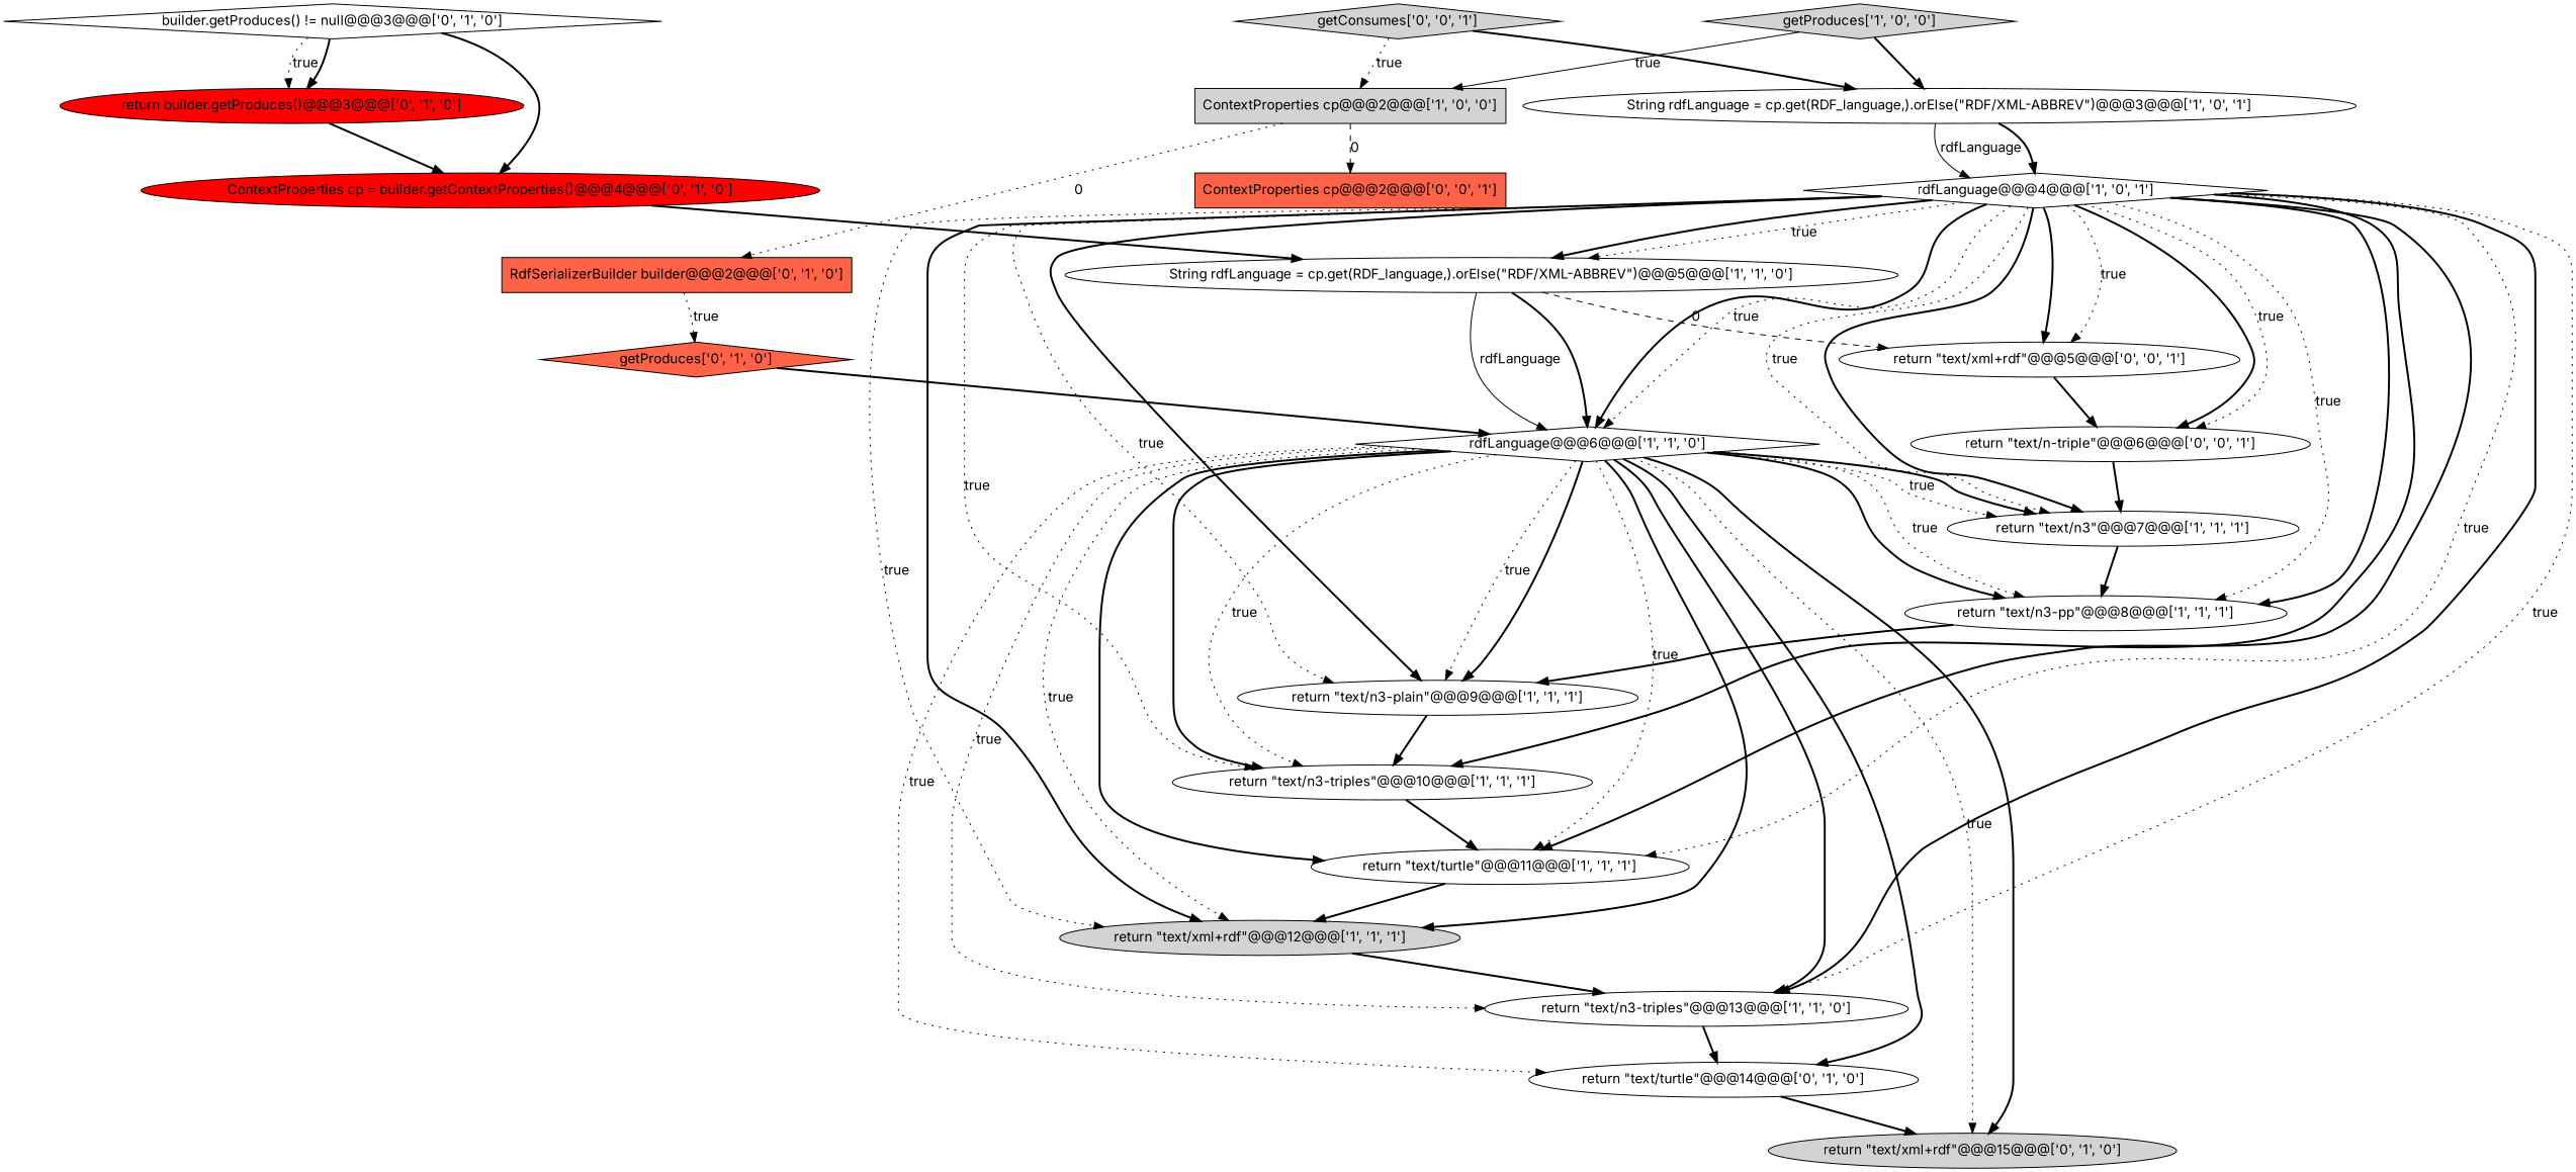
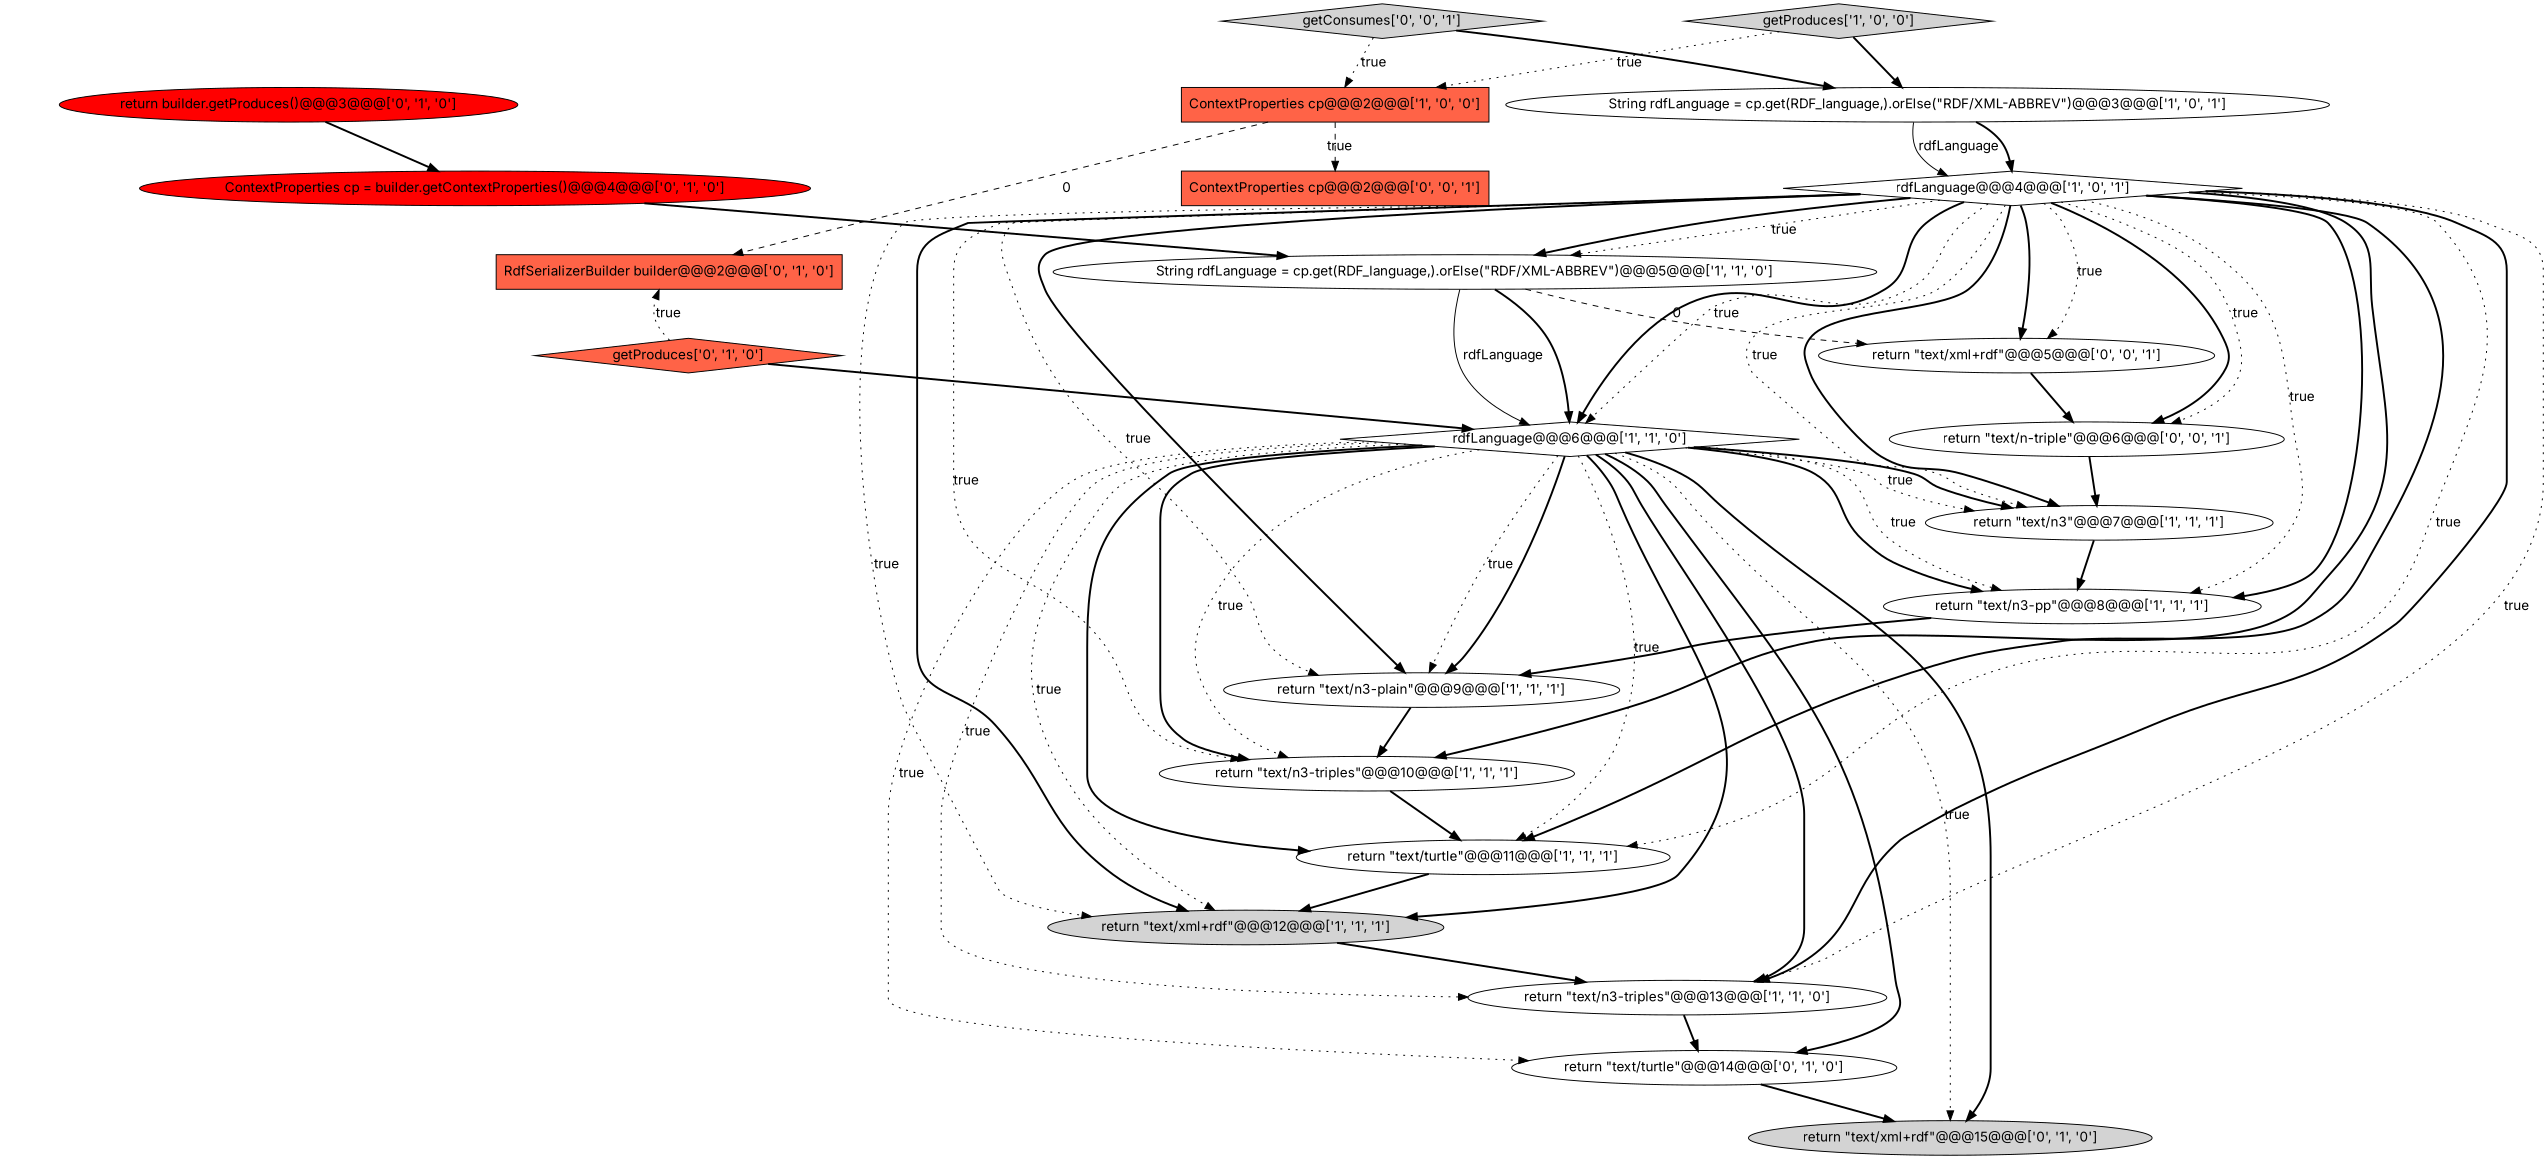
  digraph {
    fontname=Inter
    node [fillcolor=white fontname=Inter shape=ellipse style=filled]
    edge [fontname=Inter style=bold]
    n1 [fillcolor=lightgray label="getProduces['1', '0', '0']" shape=diamond]
-   n2 [fillcolor=lightgray label="ContextProperties cp@@@2@@@['1', '0', '0']" shape=box]
+   n2 [fillcolor=tomato label="ContextProperties cp@@@2@@@['1', '0', '0']" shape=box]
    n3 [label="String rdfLanguage = cp.get(RDF_language,).orElse(\"RDF/XML-ABBREV\")@@@3@@@['1', '0', '1']"]
    n4 [fillcolor=tomato label="RdfSerializerBuilder builder@@@2@@@['0', '1', '0']" shape=box]
    n5 [fillcolor=tomato label="ContextProperties cp@@@2@@@['0', '0', '1']" shape=box]
    n6 [label="rdfLanguage@@@4@@@['1', '0', '1']" shape=diamond]
    n7 [label="return \"text/turtle\"@@@11@@@['1', '1', '1']"]
    n8 [fillcolor=lightgray label="return \"text/xml+rdf\"@@@12@@@['1', '1', '1']"]
    n9 [label="return \"text/n3-triples\"@@@13@@@['1', '1', '0']"]
    n10 [fillcolor=red label="ContextProperties cp = builder.getContextProperties()@@@4@@@['0', '1', '0']"]
    n11 [label="String rdfLanguage = cp.get(RDF_language,).orElse(\"RDF/XML-ABBREV\")@@@5@@@['1', '1', '0']"]
    n12 [label="return \"text/xml+rdf\"@@@5@@@['0', '0', '1']"]
    n13 [label="rdfLanguage@@@6@@@['1', '1', '0']" shape=diamond]
    n14 [label="return \"text/n-triple\"@@@6@@@['0', '0', '1']"]
    n15 [label="return \"text/n3\"@@@7@@@['1', '1', '1']"]
    n16 [label="return \"text/n3-pp\"@@@8@@@['1', '1', '1']"]
    n17 [label="return \"text/n3-plain\"@@@9@@@['1', '1', '1']"]
    n18 [label="return \"text/n3-triples\"@@@10@@@['1', '1', '1']"]
    n19 [fillcolor=red label="return builder.getProduces()@@@3@@@['0', '1', '0']"]
    n20 [label="return \"text/turtle\"@@@14@@@['0', '1', '0']"]
    n21 [fillcolor=lightgray label="return \"text/xml+rdf\"@@@15@@@['0', '1', '0']"]
-   n22 [label="builder.getProduces() != null@@@3@@@['0', '1', '0']" shape=diamond]
    n23 [fillcolor=lightgray label="getConsumes['0', '0', '1']" shape=diamond]
    n24 [fillcolor=tomato label="getProduces['0', '1', '0']" shape=diamond]
-   n1 -> n2 [label=true style=solid]
+   n1 -> n2 [label=true style=dotted]
    n1 -> n3
-   n2 -> n4 [label=0 style=dotted]
-   n2 -> n5 [label=0 style=dashed]
+   n2 -> n4 [label=0 style=dashed]
+   n2 -> n5 [label=true style=dashed]
    n3 -> n6 [label=rdfLanguage style=solid]
    n3 -> n6
    n6 -> n7 [label=true style=dotted]
    n6 -> n7
    n6 -> n8 [label=true style=dotted]
    n6 -> n8
    n6 -> n9
    n6 -> n9 [label=true style=dotted]
    n6 -> n11 [label=true style=dotted]
    n6 -> n11
    n6 -> n12 [label=true style=dotted]
    n6 -> n12
    n6 -> n13
    n6 -> n13 [label=true style=dotted]
    n6 -> n14
    n6 -> n14 [label=true style=dotted]
    n6 -> n15 [label=true style=dotted]
    n6 -> n15
    n6 -> n16
    n6 -> n16 [label=true style=dotted]
    n6 -> n17 [label=true style=dotted]
    n6 -> n17
    n6 -> n18 [label=true style=dotted]
    n6 -> n18
    n7 -> n8
    n8 -> n9
    n9 -> n20
    n10 -> n11
    n11 -> n12 [label=0 style=dashed]
    n11 -> n13
    n11 -> n13 [label=rdfLanguage style=solid]
    n12 -> n14
    n13 -> n7 [label=true style=dotted]
    n13 -> n7
    n13 -> n8
    n13 -> n8 [label=true style=dotted]
    n13 -> n9
    n13 -> n9 [label=true style=dotted]
    n13 -> n15 [label=true style=dotted]
    n13 -> n15
    n13 -> n16 [label=true style=dotted]
    n13 -> n16
    n13 -> n17
    n13 -> n17 [label=true style=dotted]
    n13 -> n18
    n13 -> n18 [label=true style=dotted]
    n13 -> n20
    n13 -> n20 [label=true style=dotted]
    n13 -> n21 [label=true style=dotted]
    n13 -> n21
    n14 -> n15
    n15 -> n16
    n16 -> n17
    n17 -> n18
    n18 -> n7
    n19 -> n10
    n20 -> n21
-   n22 -> n10
-   n22 -> n19 [label=true style=dotted]
-   n22 -> n19
    n23 -> n2 [label=true style=dotted]
    n23 -> n3
-   n4 -> n24 [label=true style=dotted]
+   n24 -> n4 [label=true style=dotted]
    n24 -> n13
  }
